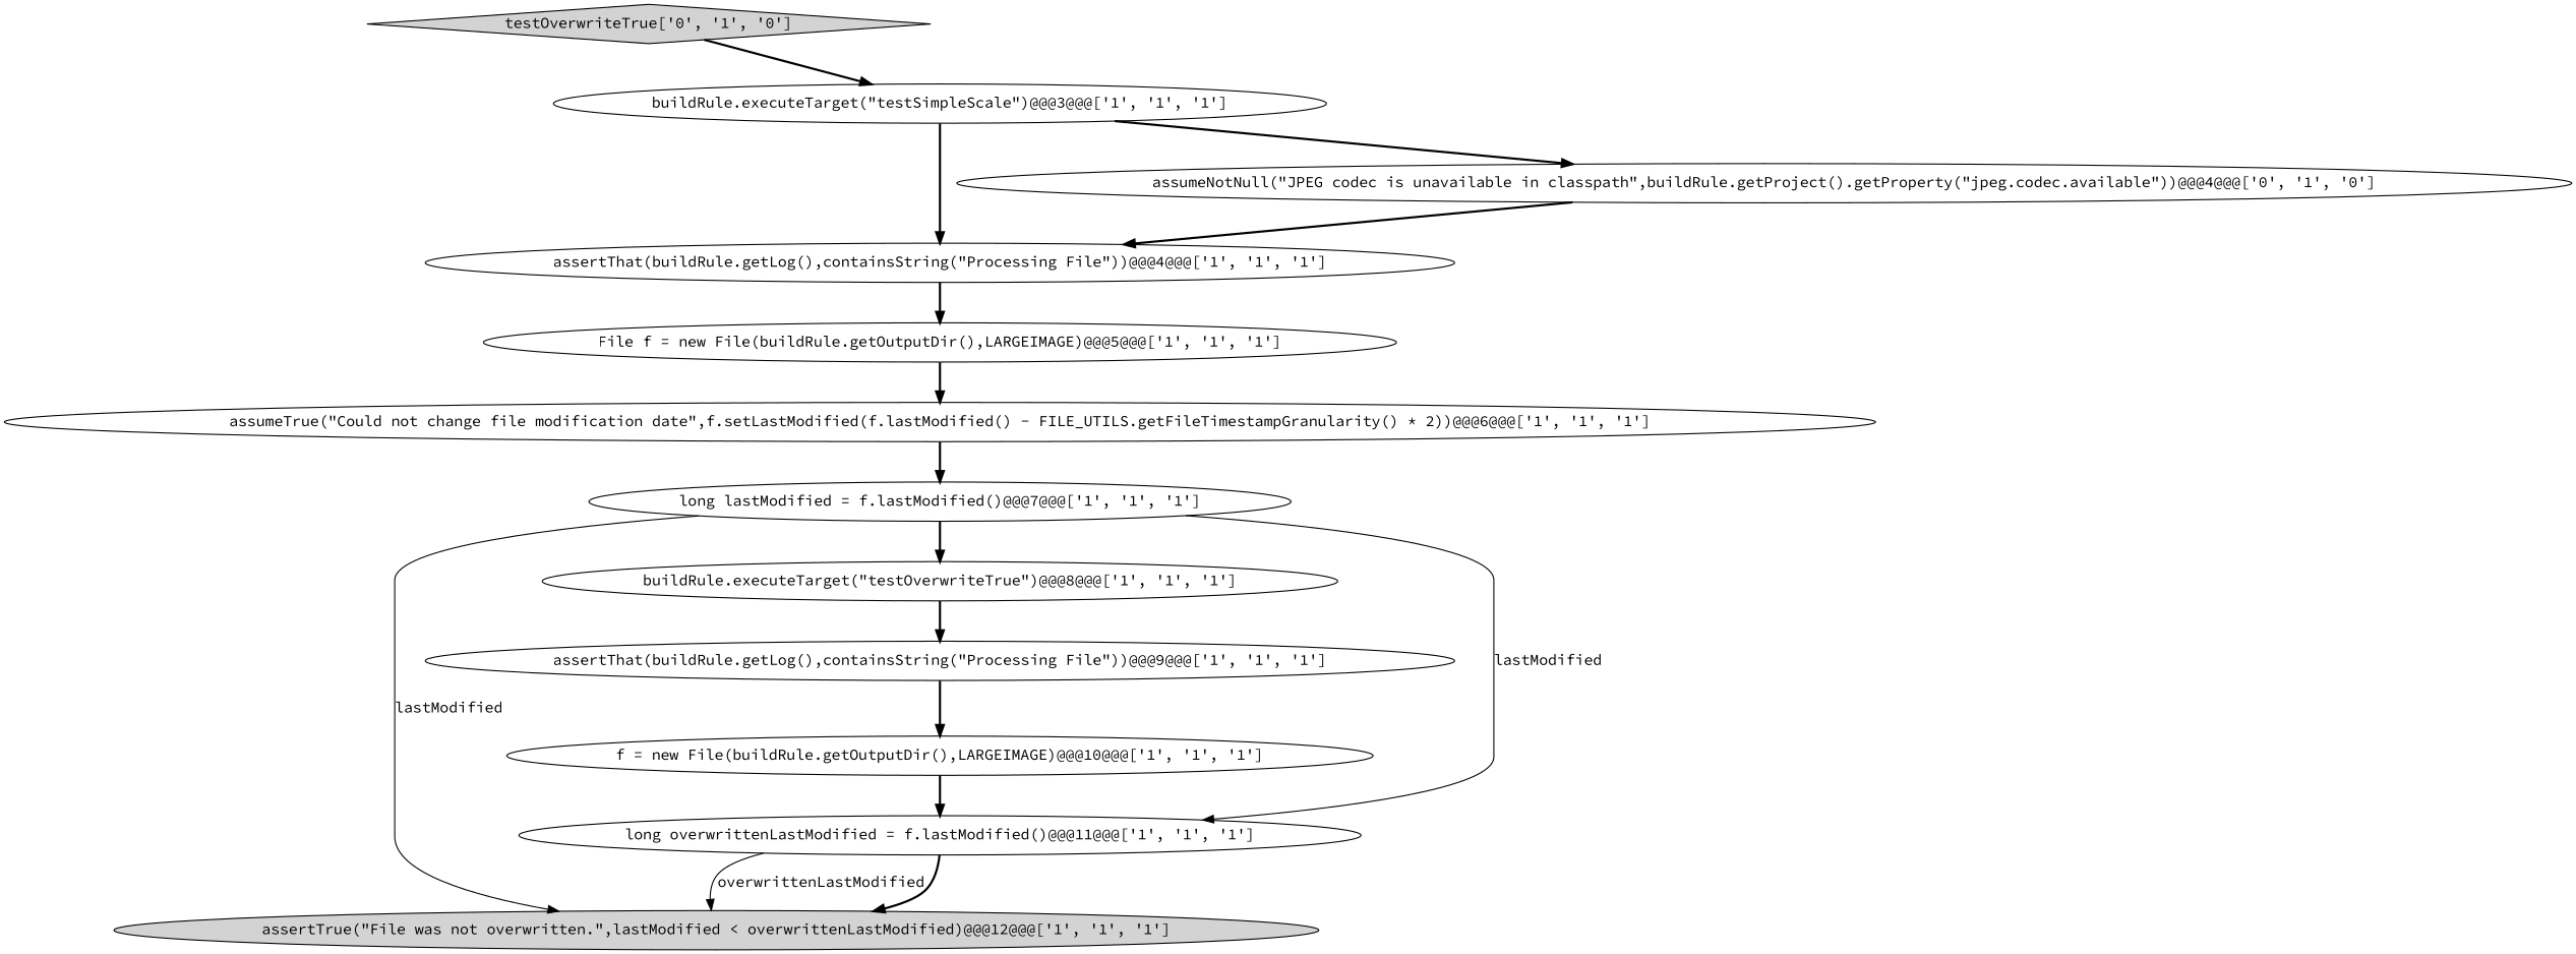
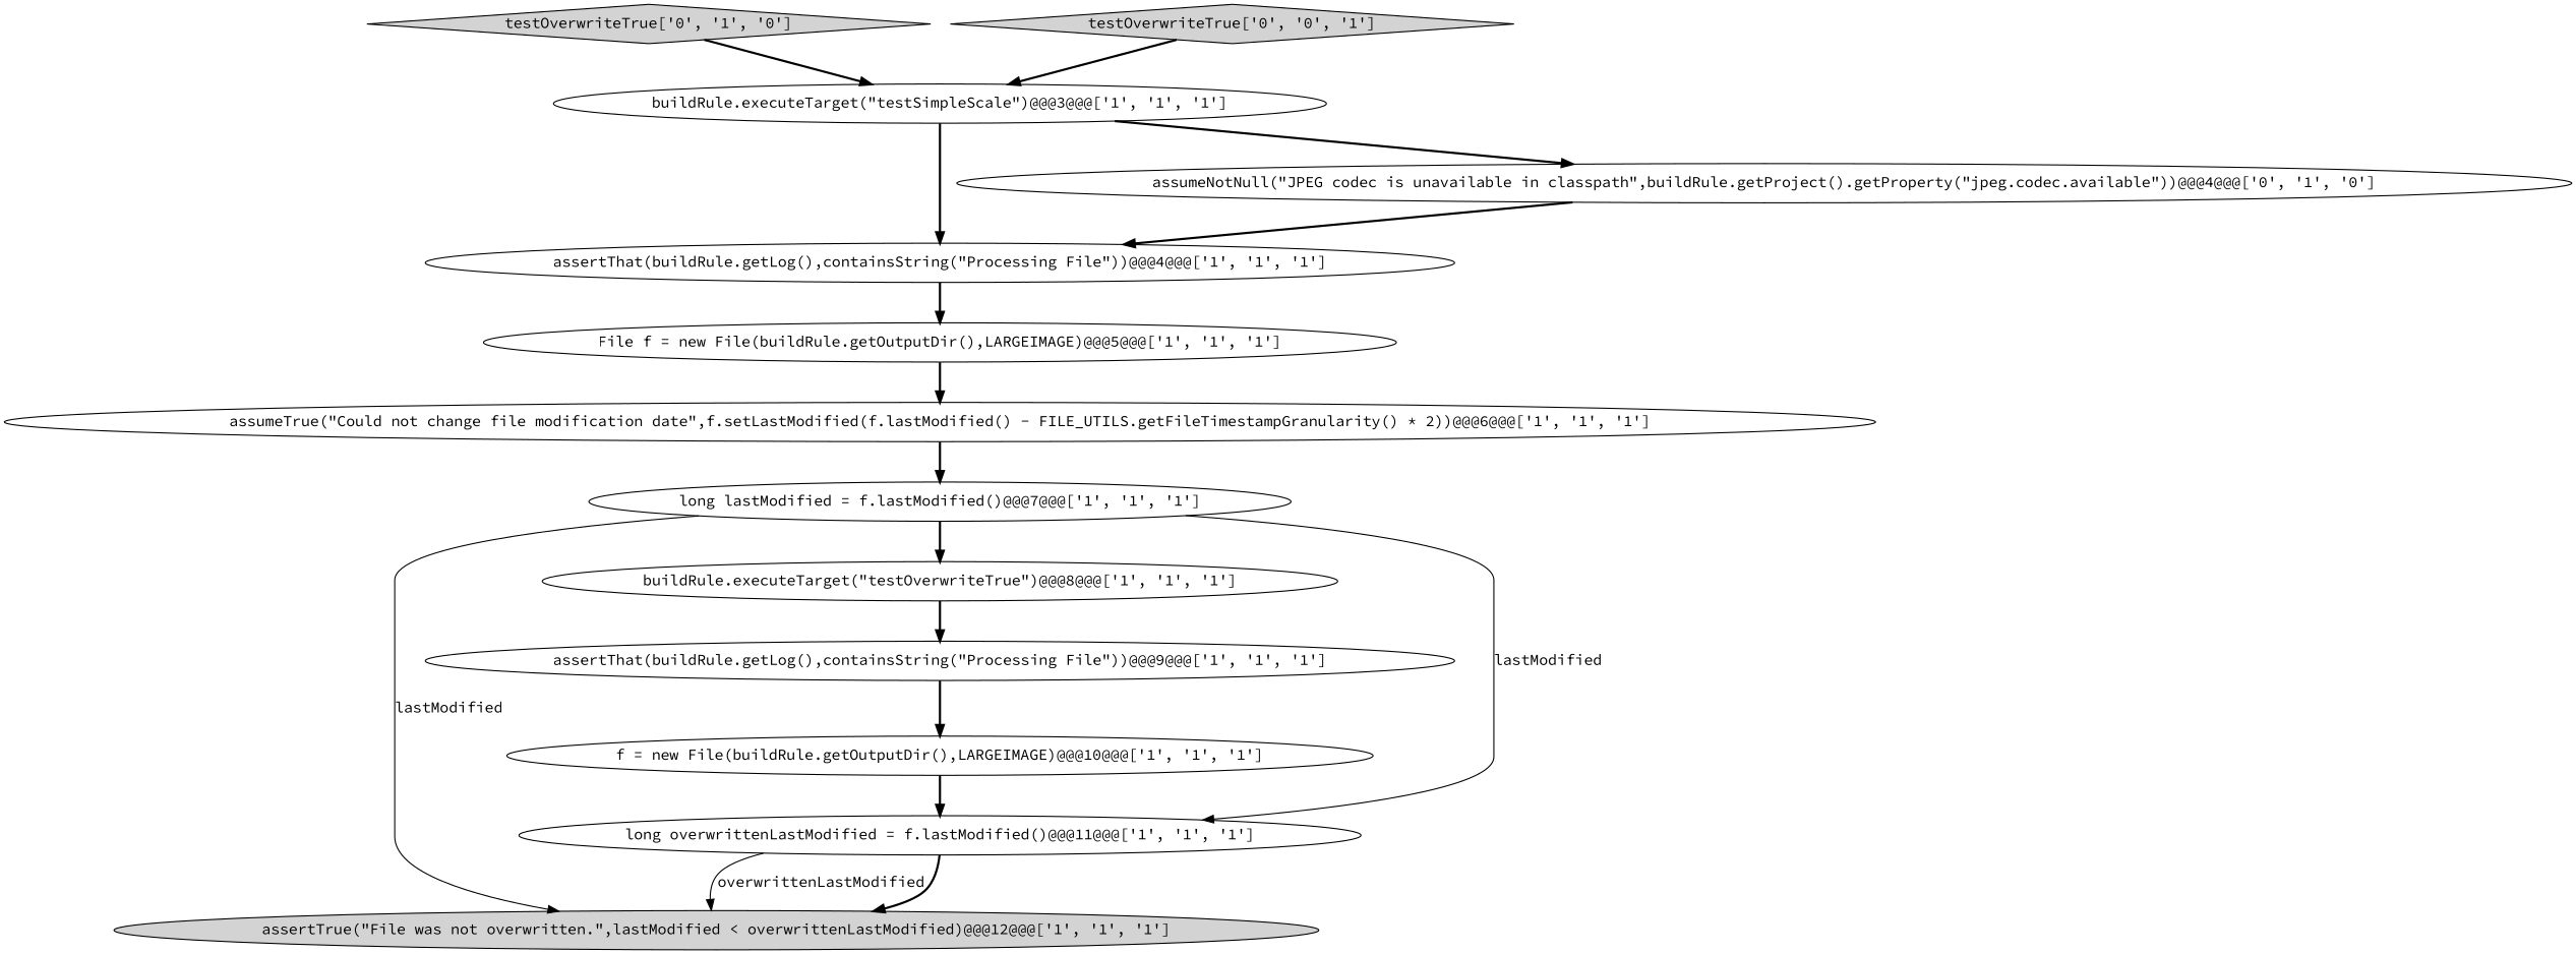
  digraph {
    fontname="Source Code Pro"
    node [fillcolor=white fontname="Source Code Pro" shape=ellipse style=filled]
    edge [fontname="Source Code Pro" style=bold]
    n1 [label="File f = new File(buildRule.getOutputDir(),LARGEIMAGE)@@@5@@@['1', '1', '1']"]
    n2 [label="assumeTrue(\"Could not change file modification date\",f.setLastModified(f.lastModified() - FILE_UTILS.getFileTimestampGranularity() * 2))@@@6@@@['1', '1', '1']"]
    n3 [label="long lastModified = f.lastModified()@@@7@@@['1', '1', '1']"]
    n4 [fillcolor=lightgray label="assertTrue(\"File was not overwritten.\",lastModified < overwrittenLastModified)@@@12@@@['1', '1', '1']"]
    n5 [label="buildRule.executeTarget(\"testOverwriteTrue\")@@@8@@@['1', '1', '1']"]
    n6 [label="long overwrittenLastModified = f.lastModified()@@@11@@@['1', '1', '1']"]
    n7 [label="assertThat(buildRule.getLog(),containsString(\"Processing File\"))@@@9@@@['1', '1', '1']"]
    n8 [label="f = new File(buildRule.getOutputDir(),LARGEIMAGE)@@@10@@@['1', '1', '1']"]
    n9 [label="buildRule.executeTarget(\"testSimpleScale\")@@@3@@@['1', '1', '1']"]
    n10 [label="assertThat(buildRule.getLog(),containsString(\"Processing File\"))@@@4@@@['1', '1', '1']"]
    n11 [label="assumeNotNull(\"JPEG codec is unavailable in classpath\",buildRule.getProject().getProperty(\"jpeg.codec.available\"))@@@4@@@['0', '1', '0']"]
    n12 [fillcolor=lightgray label="testOverwriteTrue['0', '1', '0']" shape=diamond]
+   n13 [fillcolor=lightgray label="testOverwriteTrue['0', '0', '1']" shape=diamond]
    n1 -> n2
    n2 -> n3
    n3 -> n4 [label=lastModified style=solid]
    n3 -> n5
    n3 -> n6 [label=lastModified style=solid]
    n5 -> n7
    n6 -> n4 [label=overwrittenLastModified style=solid]
    n6 -> n4
    n7 -> n8
    n8 -> n6
    n9 -> n10
    n9 -> n11
    n10 -> n1
    n11 -> n10
    n12 -> n9
+   n13 -> n9
  }
